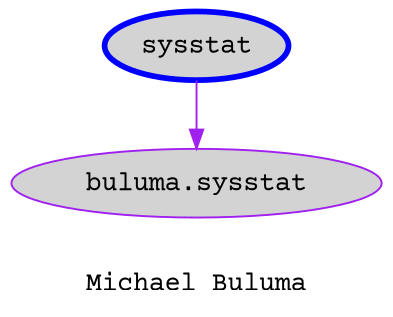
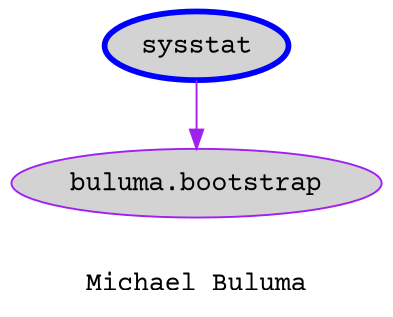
  digraph {
    label="Michael Buluma"
    fontname="Courier Prime"
    node [fillcolor=lightgrey style=filled fontname="Courier Prime"]
    sysstat [penwidth=3 color=blue]
-   "buluma.bootstrap" [color=purple label="buluma.sysstat"]
+   "buluma.bootstrap" [color=purple]
    sysstat -> "buluma.bootstrap" [color=purple fontname="Courier Prime"]
  }
